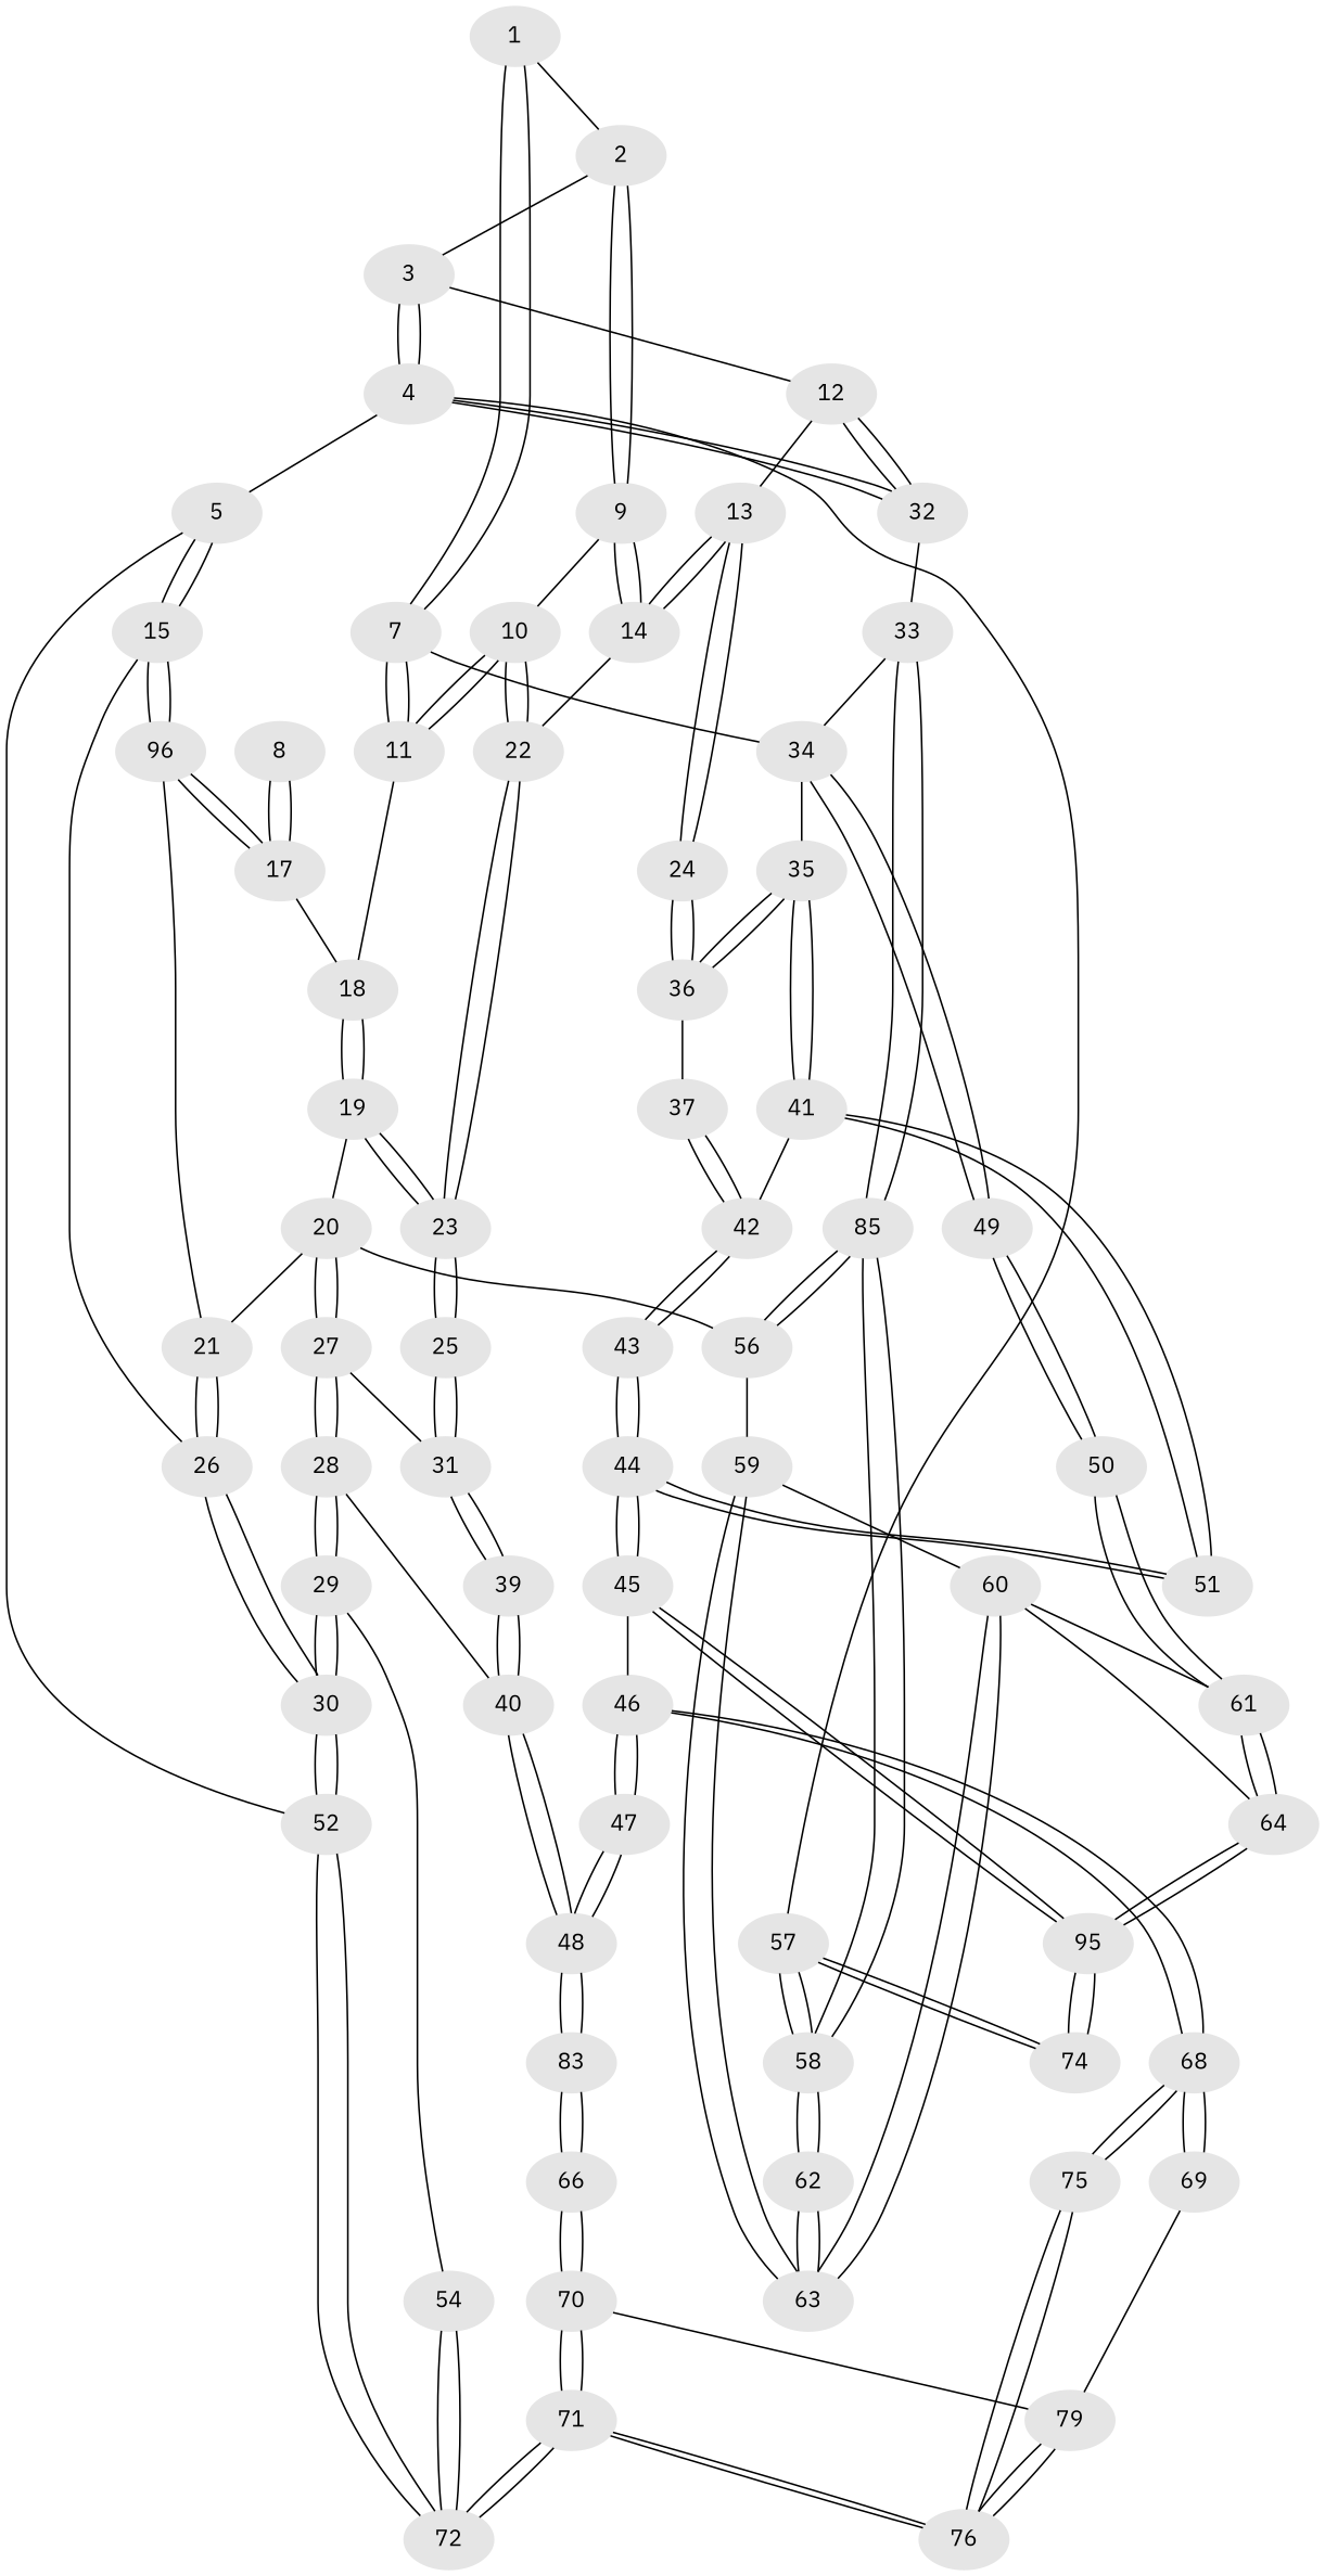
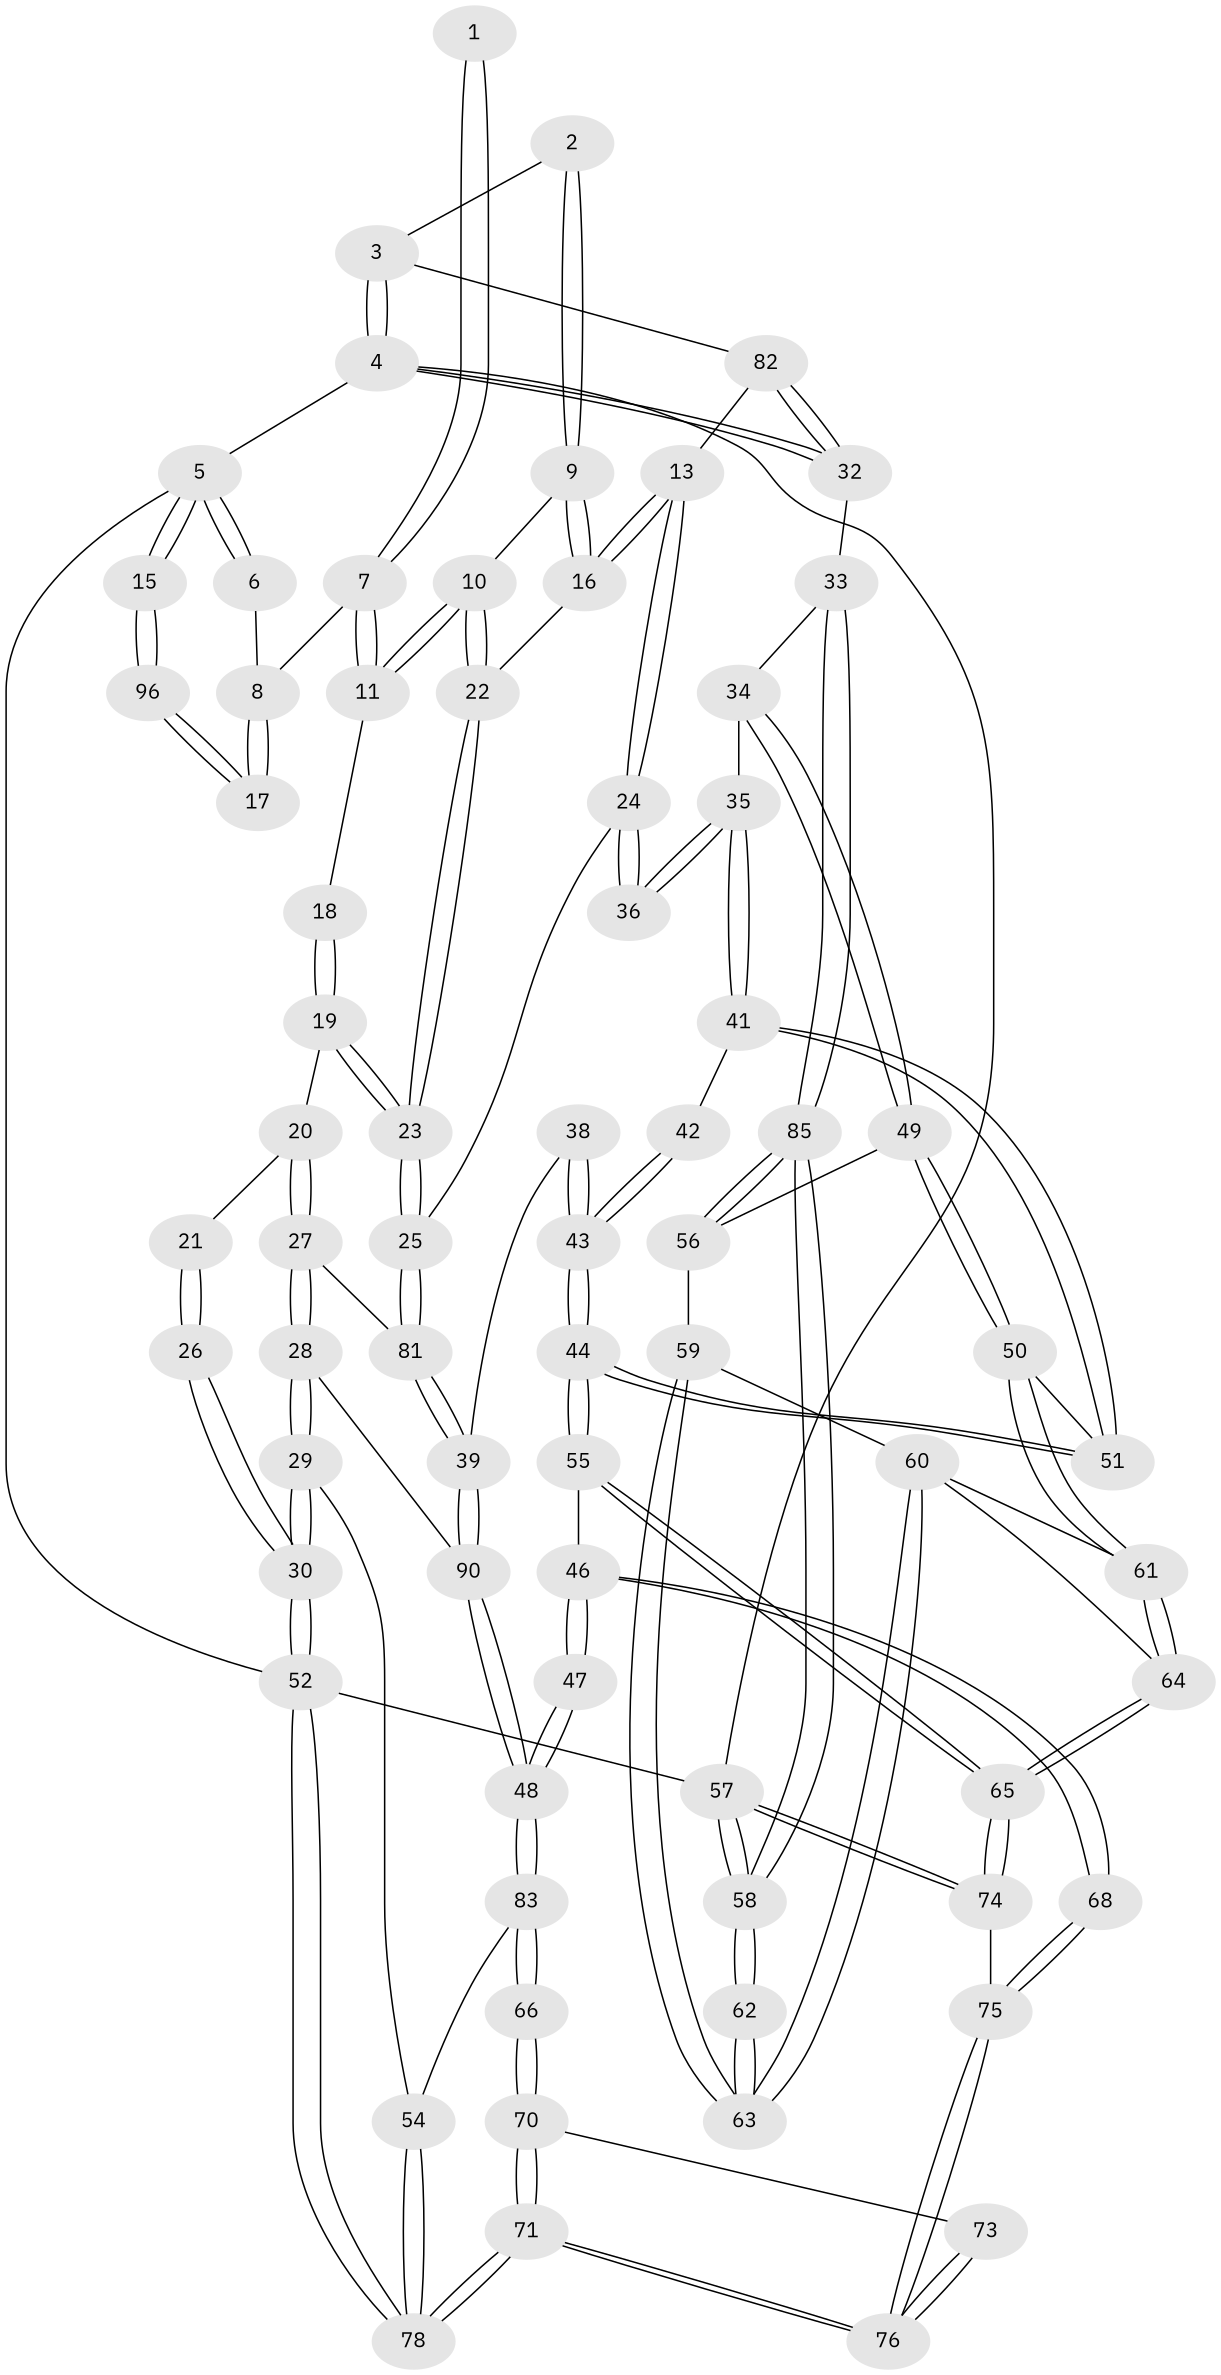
  graph {
    fontname="IBM Plex Sans"
    node [color=gray90 fontname="IBM Plex Sans" style=filled]
    edge [fontname="IBM Plex Sans"]
    1
    2
    7
    3
    9
    8
    11
    4
-   12
+   12 [label=82]
    10
-   14
+   14 [label=16]
    5
    32
    57
    13
+   6
    15
    52
    33
    58
    74
    n22 [label=96]
    26
-   72
+   72 [label=78]
    17
    18
    22
    23
    19
    24
    25
    36
    21
    30
    20
    27
-   31
+   31 [label=81]
    28
-   37
    39
    29
-   40
+   40 [label=90]
    54
    48
    34
    n46 [label=85]
    35
    49
    56
    41
    50
    42
    51
+   38
    43
    44
    n57 [label=83]
-   45
+   45 [label=55]
    46
-   65 [label=95]
+   65
    47
    68
-   69
    75
    66
    61
    59
    64
    70
    62
    60
    63
-   73 [label=79]
+   73
    71
    76
-   1 -- 2
    1 -- 7
    1 -- 7
    2 -- 3
    2 -- 9
    2 -- 9
-   7 -- 34
+   7 -- 8
    7 -- 11
    7 -- 11
    3 -- 4
    3 -- 4
    3 -- 12
    9 -- 10
    9 -- 14
    9 -- 14
    8 -- 17
    8 -- 17
    11 -- 18
    4 -- 5
    4 -- 32
    4 -- 32
    4 -- 57
    12 -- 32
    12 -- 32
    12 -- 13
    10 -- 11
    10 -- 11
    10 -- 22
    10 -- 22
    14 -- 22
+   5 -- 6
+   5 -- 6
    5 -- 15
    5 -- 15
    5 -- 52
    32 -- 33
    57 -- 58
    57 -- 58
    57 -- 74
    57 -- 74
    13 -- 14
    13 -- 14
    13 -- 24
    13 -- 24
+   6 -- 8
    15 -- n22
    15 -- n22
-   15 -- 26
+   52 -- 57
    52 -- 72
    52 -- 72
    33 -- 34
    33 -- n46
    33 -- n46
    58 -- 62
    58 -- 62
+   74 -- 75
    n22 -- 17
    n22 -- 17
-   n22 -- 21
    26 -- 30
    26 -- 30
-   17 -- 18
    18 -- 19
    18 -- 19
    22 -- 23
    22 -- 23
    23 -- 25
    23 -- 25
    19 -- 23
    19 -- 23
    19 -- 20
+   24 -- 25
    24 -- 36
    24 -- 36
    25 -- 31
    25 -- 31
-   36 -- 37
    21 -- 26
    21 -- 26
    30 -- 52
    30 -- 52
    20 -- 21
    20 -- 27
    20 -- 27
    27 -- 31
    27 -- 28
    27 -- 28
    31 -- 39
    31 -- 39
    28 -- 29
    28 -- 29
    28 -- 40
-   37 -- 42
-   37 -- 42
    39 -- 40
    39 -- 40
    29 -- 30
    29 -- 30
    29 -- 54
    40 -- 48
    40 -- 48
    54 -- 72
    54 -- 72
    48 -- n57
    48 -- n57
    34 -- 35
    34 -- 49
    34 -- 49
    n46 -- 58
    n46 -- 58
    n46 -- 56
    n46 -- 56
    35 -- 36
    35 -- 36
    35 -- 41
    35 -- 41
-   20 -- 56
+   49 -- 56
    49 -- 50
    49 -- 50
    56 -- 59
    41 -- 42
    41 -- 51
    41 -- 51
+   50 -- 51
    50 -- 61
    50 -- 61
    42 -- 43
    42 -- 43
+   38 -- 39
+   38 -- 43
+   38 -- 43
    43 -- 44
    43 -- 44
    44 -- 51
    44 -- 51
    44 -- 45
    44 -- 45
+   n57 -- 54
    n57 -- 66
    n57 -- 66
    45 -- 46
    45 -- 65
    45 -- 65
    46 -- 47
    46 -- 47
    46 -- 68
    46 -- 68
    65 -- 74
    65 -- 74
    47 -- 48
    47 -- 48
-   68 -- 69
-   68 -- 69
    68 -- 75
    68 -- 75
-   69 -- 73
    75 -- 76
    75 -- 76
    66 -- 70
    66 -- 70
    61 -- 64
    61 -- 64
    59 -- 60
    59 -- 63
    59 -- 63
    64 -- 65
    64 -- 65
    70 -- 73
    70 -- 71
    70 -- 71
    62 -- 63
    62 -- 63
    60 -- 61
    60 -- 64
    60 -- 63
    60 -- 63
    73 -- 76
    73 -- 76
    71 -- 72
    71 -- 72
    71 -- 76
    71 -- 76
  }
